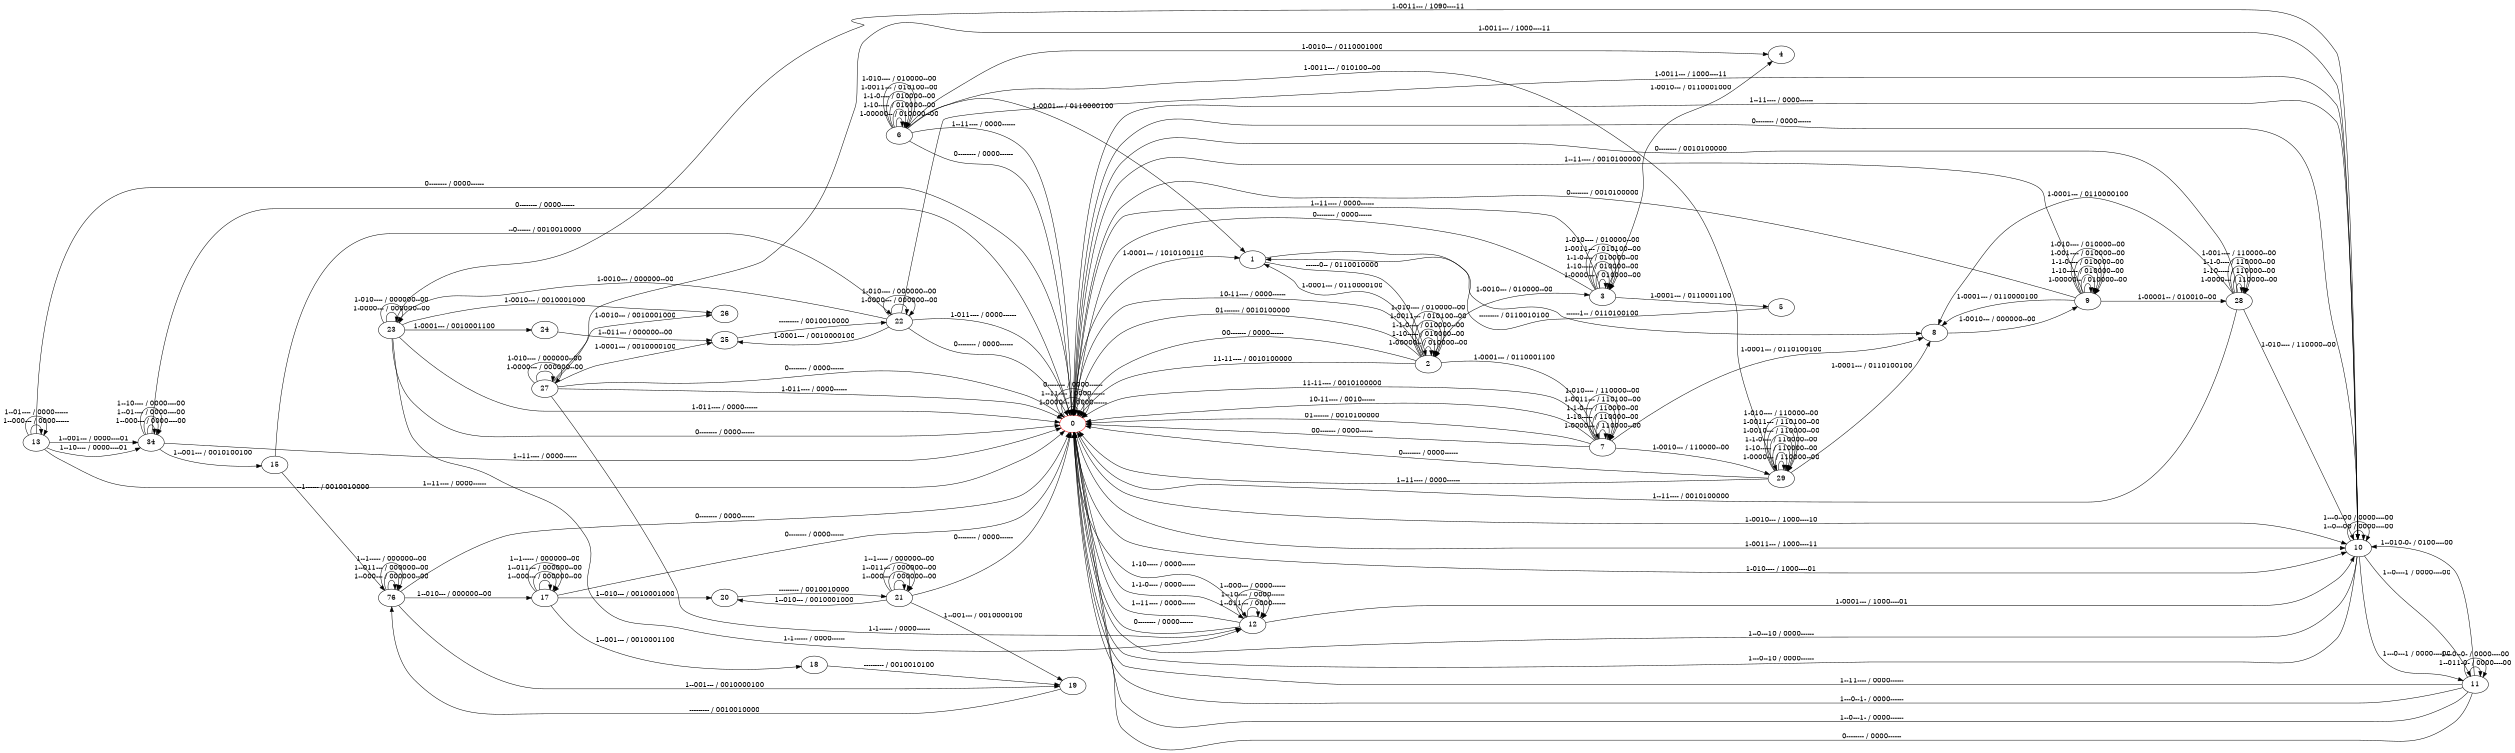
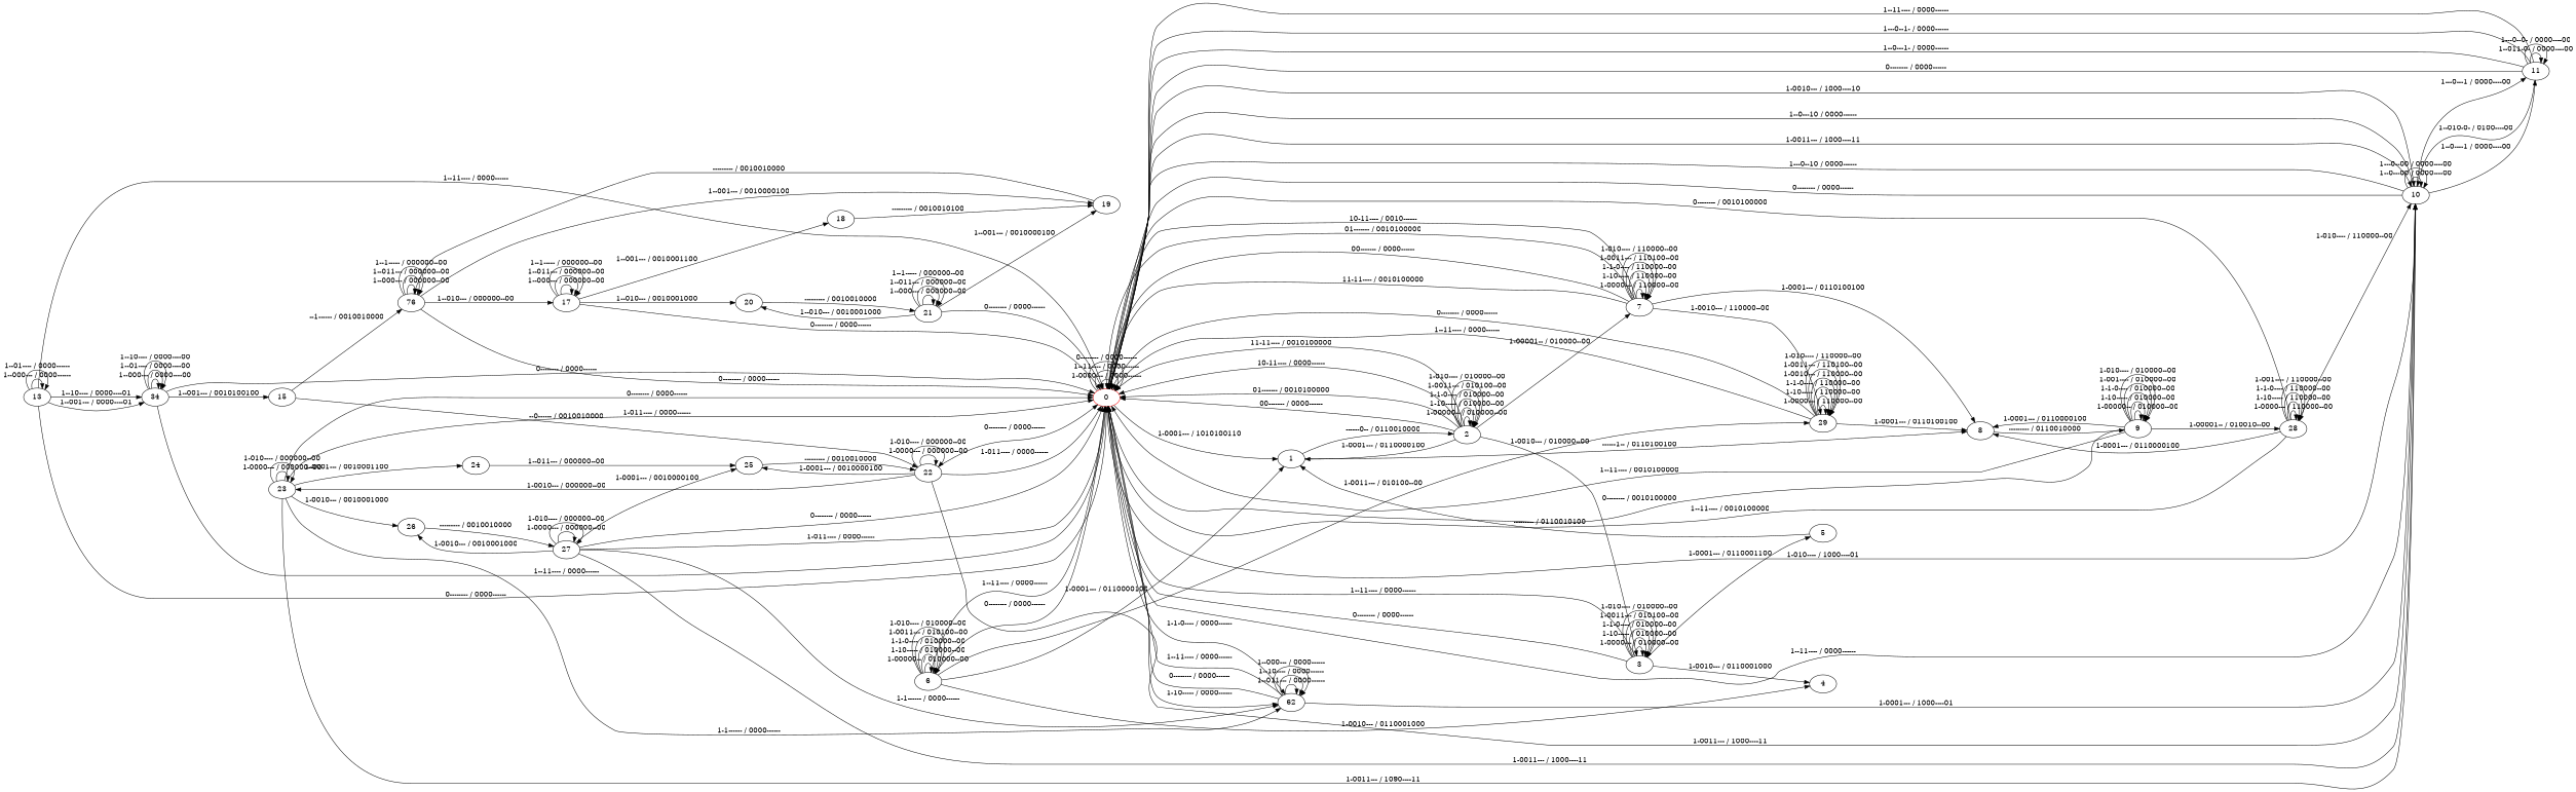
  digraph {
    rankdir=LR
    0 [color=red]
    1
    10
-   12
+   12 [label=62]
    2
    8
    11
    3
    7
    9
    4
    5
    29
    6
    28
    13
    n17 [label=34]
    15
    n19 [label=76]
    22
    17
    19
    23
    25
    18
    20
    21
    24
    26
    27
    0 -> 0 [label="1-0000--- / 0000------"]
    0 -> 0 [label="1--11---- / 0000------"]
    0 -> 0 [label="0-------- / 0000------"]
    0 -> 1 [label="1-0001--- / 1010100110"]
    0 -> 10 [label="1-0010--- / 1000----10"]
    0 -> 10 [label="1-0011--- / 1000----11"]
    0 -> 10 [label="1-010---- / 1000----01"]
    0 -> 12 [label="1-10----- / 0000------"]
    0 -> 12 [label="1-1-0---- / 0000------"]
    1 -> 2 [label="------0-- / 0110010000"]
    1 -> 8 [label="------1-- / 0110100100"]
    10 -> 0 [label="1--0---10 / 0000------"]
    10 -> 0 [label="1---0--10 / 0000------"]
    10 -> 0 [label="1--11---- / 0000------"]
    10 -> 0 [label="0-------- / 0000------"]
    10 -> 10 [label="1--0---00 / 0000----00"]
    10 -> 10 [label="1---0--00 / 0000----00"]
    10 -> 11 [label="1--0----1 / 0000----00"]
    10 -> 11 [label="1---0---1 / 0000----00"]
    12 -> 0 [label="1--11---- / 0000------"]
    12 -> 0 [label="0-------- / 0000------"]
    12 -> 10 [label="1-0001--- / 1000----01"]
    12 -> 12 [label="1--011--- / 0000------"]
    12 -> 12 [label="1--10---- / 0000------"]
    12 -> 12 [label="1--000--- / 0000------"]
    2 -> 0 [label="11-11---- / 0010100000"]
    2 -> 0 [label="10-11---- / 0000------"]
    2 -> 0 [label="01------- / 0010100000"]
    2 -> 0 [label="00------- / 0000------"]
    2 -> 1 [label="1-0001--- / 0110000100"]
    2 -> 2 [label="1-00000-- / 010000--00"]
    2 -> 2 [label="1-10----- / 010000--00"]
    2 -> 2 [label="1-1-0---- / 010000--00"]
    2 -> 2 [label="1-0011--- / 010100--00"]
    2 -> 2 [label="1-010---- / 010000--00"]
    2 -> 3 [label="1-0010--- / 010000--00"]
-   2 -> 7 [label="1-0001--- / 0110001100"]
-   8 -> 9 [label="1-0010--- / 000000--00"]
+   2 -> 7 [label="1-00001-- / 010000--00"]
+   8 -> 9 [label="--------- / 0110010000"]
    11 -> 0 [label="1--11---- / 0000------"]
    11 -> 0 [label="1---0--1- / 0000------"]
    11 -> 0 [label="1--0---1- / 0000------"]
    11 -> 0 [label="0-------- / 0000------"]
    11 -> 10 [label="1--010-0- / 0100----00"]
    11 -> 11 [label="1--011-0- / 0000----00"]
    11 -> 11 [label="1---0--0- / 0000----00"]
    3 -> 0 [label="1--11---- / 0000------"]
    3 -> 0 [label="0-------- / 0000------"]
    3 -> 3 [label="1-0000--- / 010000--00"]
    3 -> 3 [label="1-10----- / 010000--00"]
    3 -> 3 [label="1-1-0---- / 010000--00"]
    3 -> 3 [label="1-0011--- / 010100--00"]
    3 -> 3 [label="1-010---- / 010000--00"]
    3 -> 4 [label="1-0010--- / 0110001000"]
    3 -> 5 [label="1-0001--- / 0110001100"]
    7 -> 0 [label="11-11---- / 0010100000"]
    7 -> 0 [label="10-11---- / 0010------"]
    7 -> 0 [label="01------- / 0010100000"]
    7 -> 0 [label="00------- / 0000------"]
    7 -> 8 [label="1-0001--- / 0110100100"]
    7 -> 7 [label="1-0000--- / 110000--00"]
    7 -> 7 [label="1-10----- / 110000--00"]
    7 -> 7 [label="1-1-0---- / 110000--00"]
    7 -> 7 [label="1-0011--- / 110100--00"]
    7 -> 7 [label="1-010---- / 110000--00"]
    7 -> 29 [label="1-0010--- / 110000--00"]
    9 -> 0 [label="1--11---- / 0010100000"]
    9 -> 0 [label="0-------- / 0010100000"]
    9 -> 8 [label="1-0001--- / 0110000100"]
    9 -> 9 [label="1-00000-- / 010000--00"]
    9 -> 9 [label="1-10----- / 010000--00"]
    9 -> 9 [label="1-1-0---- / 010000--00"]
    9 -> 9 [label="1-001---- / 010000--00"]
    9 -> 9 [label="1-010---- / 010000--00"]
    9 -> 28 [label="1-00001-- / 010010--00"]
    5 -> 1 [label="--------- / 0110010100"]
    29 -> 0 [label="1--11---- / 0000------"]
    29 -> 0 [label="0-------- / 0000------"]
    29 -> 8 [label="1-0001--- / 0110100100"]
    29 -> 29 [label="1-0000--- / 110000--00"]
    29 -> 29 [label="1-10----- / 110000--00"]
    29 -> 29 [label="1-1-0---- / 110000--00"]
    29 -> 29 [label="1-0010--- / 110000--00"]
    29 -> 29 [label="1-0011--- / 110100--00"]
    29 -> 29 [label="1-010---- / 110000--00"]
    6 -> 0 [label="1--11---- / 0000------"]
    6 -> 0 [label="0-------- / 0000------"]
    6 -> 1 [label="1-0001--- / 0110000100"]
    6 -> 4 [label="1-0010--- / 0110001000"]
    6 -> 29 [label="1-0011--- / 010100--00"]
    6 -> 6 [label="1-00000-- / 010000--00"]
    6 -> 6 [label="1-10----- / 010000--00"]
    6 -> 6 [label="1-1-0---- / 010000--00"]
    6 -> 6 [label="1-0011--- / 010100--00"]
    6 -> 6 [label="1-010---- / 010000--00"]
    28 -> 0 [label="1--11---- / 0010100000"]
    28 -> 0 [label="0-------- / 0010100000"]
    28 -> 10 [label="1-010---- / 110000--00"]
    28 -> 8 [label="1-0001--- / 0110000100"]
    28 -> 28 [label="1-0000--- / 110000--00"]
    28 -> 28 [label="1-10----- / 110000--00"]
    28 -> 28 [label="1-1-0---- / 110000--00"]
    28 -> 28 [label="1-001---- / 110000--00"]
    13 -> 0 [label="1--11---- / 0000------"]
    13 -> 0 [label="0-------- / 0000------"]
    13 -> 13 [label="1--000--- / 0000------"]
    13 -> 13 [label="1--01---- / 0000------"]
    13 -> n17 [label="1--001--- / 0000----01"]
    13 -> n17 [label="1--10---- / 0000----01"]
    n17 -> 0 [label="1--11---- / 0000------"]
    n17 -> 0 [label="0-------- / 0000------"]
    n17 -> n17 [label="1--000--- / 0000----00"]
    n17 -> n17 [label="1--01---- / 0000----00"]
    n17 -> n17 [label="1--10---- / 0000----00"]
    n17 -> 15 [label="1--001--- / 0010100100"]
    15 -> n19 [label="--1------ / 0010010000"]
    15 -> 22 [label="--0------ / 0010010000"]
    n19 -> 0 [label="0-------- / 0000------"]
    n19 -> n19 [label="1--000--- / 000000--00"]
    n19 -> n19 [label="1--011--- / 000000--00"]
    n19 -> n19 [label="1--1----- / 000000--00"]
    n19 -> 17 [label="1--010--- / 000000--00"]
    n19 -> 19 [label="1--001--- / 0010000100"]
    22 -> 0 [label="1-011---- / 0000------"]
    22 -> 0 [label="0-------- / 0000------"]
    22 -> 10 [label="1-0011--- / 1000----11"]
    22 -> 22 [label="1-0000--- / 000000--00"]
    22 -> 22 [label="1-010---- / 000000--00"]
    22 -> 23 [label="1-0010--- / 000000--00"]
    22 -> 25 [label="1-0001--- / 0010000100"]
    17 -> 0 [label="0-------- / 0000------"]
    17 -> 17 [label="1--000--- / 000000--00"]
    17 -> 17 [label="1--011--- / 000000--00"]
    17 -> 17 [label="1--1----- / 000000--00"]
    17 -> 18 [label="1--001--- / 0010001100"]
    17 -> 20 [label="1--010--- / 0010001000"]
    19 -> n19 [label="--------- / 0010010000"]
    23 -> 0 [label="1-011---- / 0000------"]
    23 -> 0 [label="0-------- / 0000------"]
    23 -> 10 [label="1-0011--- / 1090----11"]
    23 -> 12 [label="1-1------ / 0000------"]
    23 -> 23 [label="1-0000--- / 000000--00"]
    23 -> 23 [label="1-010---- / 000000--00"]
    23 -> 24 [label="1-0001--- / 0010001100"]
    23 -> 26 [label="1-0010--- / 0010001000"]
    25 -> 22 [label="--------- / 0010010000"]
    18 -> 19 [label="--------- / 0010010100"]
    20 -> 21 [label="--------- / 0010010000"]
    21 -> 0 [label="0-------- / 0000------"]
    21 -> 19 [label="1--001--- / 0010000100"]
    21 -> 20 [label="1--010--- / 0010001000"]
    21 -> 21 [label="1--000--- / 000000--00"]
    21 -> 21 [label="1--011--- / 000000--00"]
    21 -> 21 [label="1--1----- / 000000--00"]
    24 -> 25 [label="1--011--- / 000000--00"]
+   26 -> 27 [label="--------- / 0010010000"]
    27 -> 0 [label="1-011---- / 0000------"]
    27 -> 0 [label="0-------- / 0000------"]
    27 -> 10 [label="1-0011--- / 1000----11"]
    27 -> 12 [label="1-1------ / 0000------"]
    27 -> 25 [label="1-0001--- / 0010000100"]
    27 -> 26 [label="1-0010--- / 0010001000"]
    27 -> 27 [label="1-0000--- / 000000--00"]
    27 -> 27 [label="1-010---- / 000000--00"]
  }
